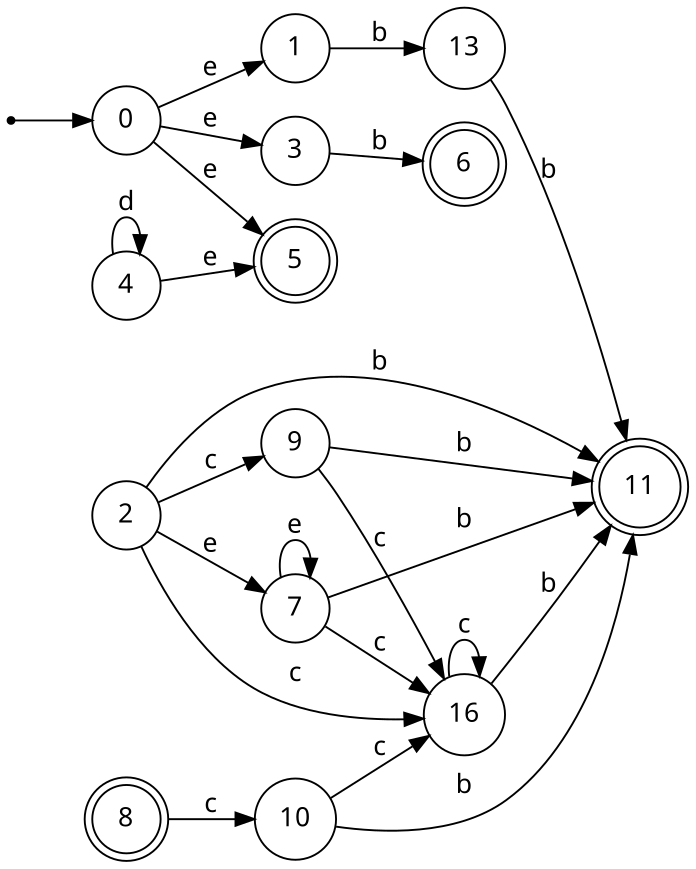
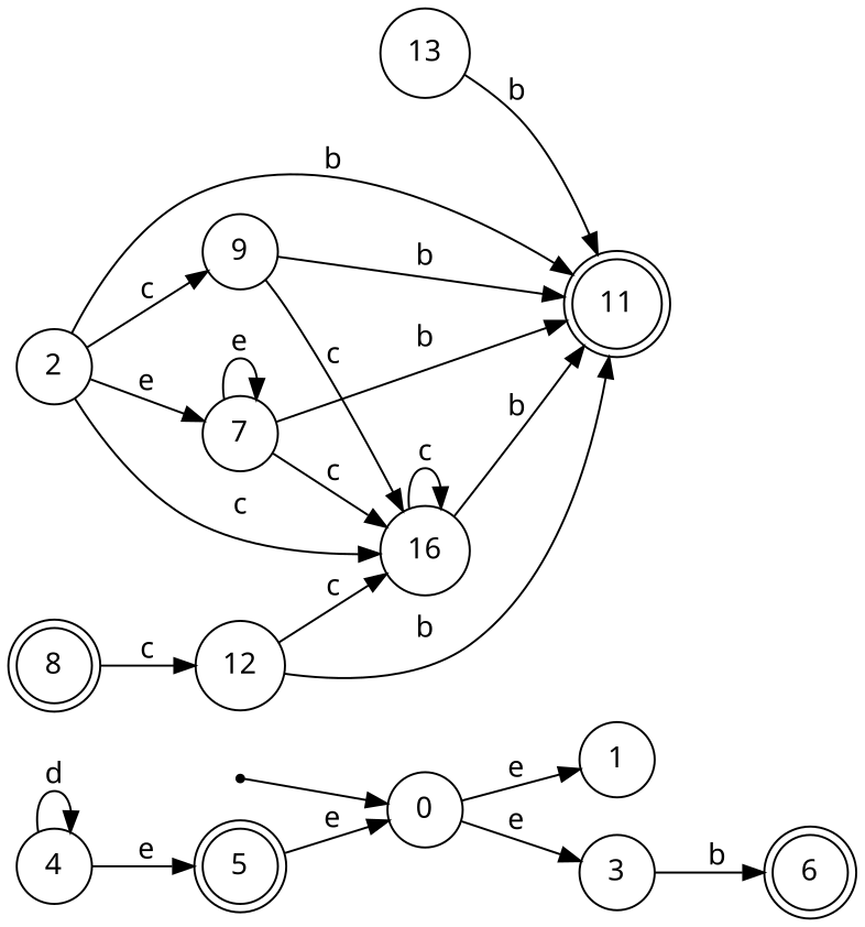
  digraph {
    fontname="Noto Sans"
    rankdir=LR
    node [fontname="Noto Sans" shape=circle]
    edge [fontname="Noto Sans"]
    dummy0 [shape=point]
    0
    1
    3
    5 [shape=doublecircle]
    13
    2
    7
    9
    n10 [label=16]
    11 [shape=doublecircle]
    6 [shape=doublecircle]
    4
    8 [shape=doublecircle]
-   12 [label=10]
+   12
    dummy0 -> 0
    0 -> 1 [label=e]
    0 -> 3 [label=e]
-   0 -> 5 [label=e]
-   1 -> 13 [label=b]
+   5 -> 0 [label=e]
    3 -> 6 [label=b]
    13 -> 11 [label=b]
    2 -> 7 [label=e]
    2 -> 9 [label=c]
    2 -> n10 [label=c]
    2 -> 11 [label=b]
    7 -> 7 [label=e]
    7 -> n10 [label=c]
    7 -> 11 [label=b]
    9 -> n10 [label=c]
    9 -> 11 [label=b]
    n10 -> n10 [label=c]
    n10 -> 11 [label=b]
    4 -> 5 [label=e]
    4 -> 4 [label=d]
    8 -> 12 [label=c]
    12 -> n10 [label=c]
    12 -> 11 [label=b]
  }
